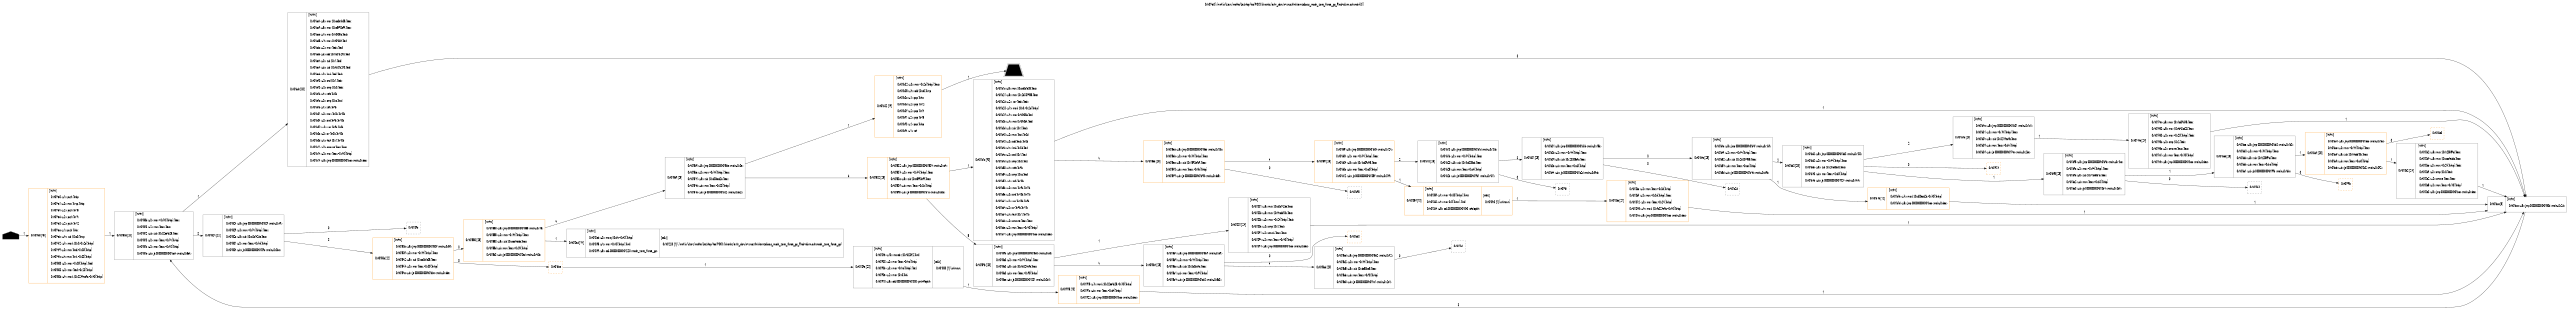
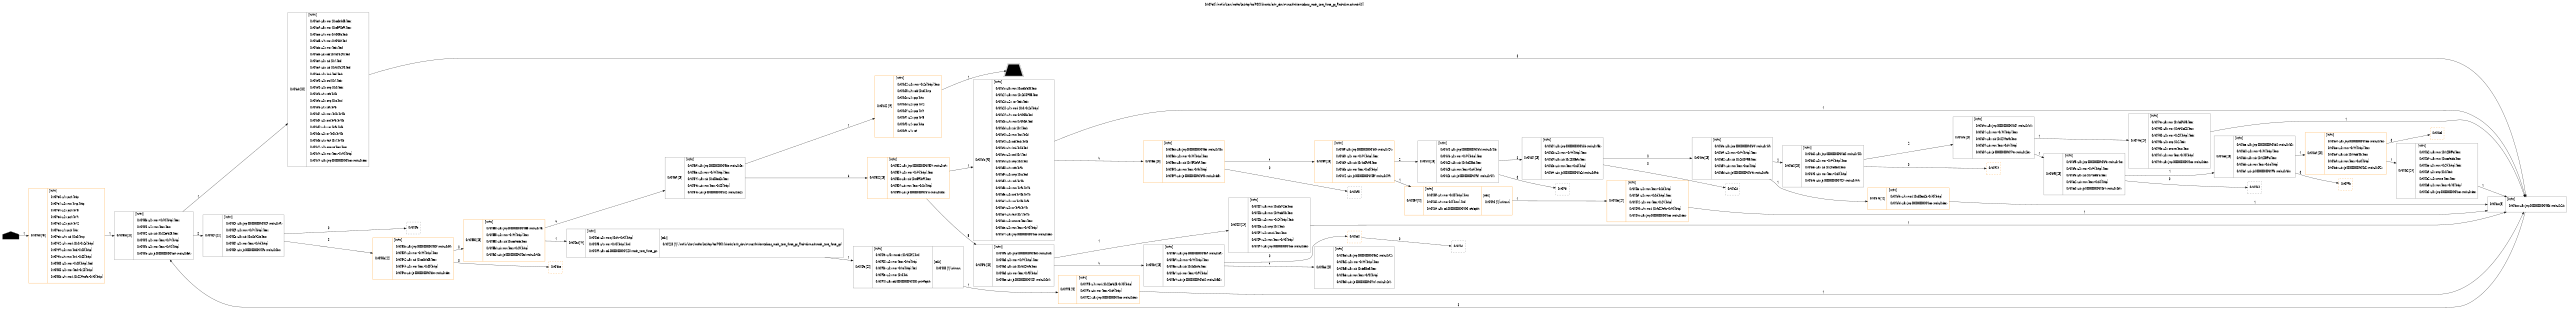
  digraph {
    fontname="Patrick Hand"
    label="0x4014e0 (/mnt/c/Users/mathe/Desktop/tcc/POCII/binaries/extr_darwin-xnuosfmkkernzalloc.c_mach_zone_force_gc_Final-ollvm.out::main(0))"
    labelloc=t
    rankdir=LR
    node [color=gray40 fontname="Patrick Hand" shape=record]
    edge [fontname="Patrick Hand"]
    Entry [fillcolor=black height=0.3 shape=house style=filled width=0.3]
    n2 [color=darkorange label="{\n     0x4014e0 [45]\l\n     | [instrs]\l\n     &nbsp;&nbsp;0x4014e0 \<+1\>: push %rbp\l\n     &nbsp;&nbsp;0x4014e1 \<+3\>: mov %rsp,%rbp\l\n     &nbsp;&nbsp;0x4014e4 \<+2\>: push %r15\l\n     &nbsp;&nbsp;0x4014e6 \<+2\>: push %r14\l\n     &nbsp;&nbsp;0x4014e8 \<+2\>: push %r12\l\n     &nbsp;&nbsp;0x4014ea \<+1\>: push %rbx\l\n     &nbsp;&nbsp;0x4014eb \<+7\>: sub $0xc0,%rsp\l\n     &nbsp;&nbsp;0x4014f2 \<+7\>: movl $0x0,-0x2c(%rbp)\l\n     &nbsp;&nbsp;0x4014f9 \<+3\>: mov %edi,-0x30(%rbp)\l\n     &nbsp;&nbsp;0x4014fc \<+4\>: mov %rsi,-0x38(%rbp)\l\n     &nbsp;&nbsp;0x401500 \<+3\>: mov -0x30(%rbp),%edi\l\n     &nbsp;&nbsp;0x401503 \<+3\>: mov %edi,-0x28(%rbp)\l\n     &nbsp;&nbsp;0x401506 \<+7\>: movl $0x3277ec9a,-0x70(%rbp)\l\n  }"]
    n3 [label="{\n     0x40150d [23]\l\n     | [instrs]\l\n     &nbsp;&nbsp;0x40150d \<+3\>: mov -0x70(%rbp),%eax\l\n     &nbsp;&nbsp;0x401510 \<+2\>: mov %eax,%ecx\l\n     &nbsp;&nbsp;0x401512 \<+6\>: sub $0x82ee4625,%ecx\l\n     &nbsp;&nbsp;0x401518 \<+3\>: mov %eax,-0x74(%rbp)\l\n     &nbsp;&nbsp;0x40151b \<+3\>: mov %ecx,-0x78(%rbp)\l\n     &nbsp;&nbsp;0x40151e \<+6\>: je 0000000000401ac4 \<main+0x5e4\>\l\n  }"]
    n4 [label="{\n     0x401ac4 [88]\l\n     | [instrs]\l\n     &nbsp;&nbsp;0x401ac4 \<+5\>: mov $0xca0a1e85,%eax\l\n     &nbsp;&nbsp;0x401ac9 \<+5\>: mov $0xe5f98e9f,%ecx\l\n     &nbsp;&nbsp;0x401ace \<+7\>: mov 0x40405c,%edx\l\n     &nbsp;&nbsp;0x401ad5 \<+7\>: mov 0x404064,%esi\l\n     &nbsp;&nbsp;0x401adc \<+2\>: mov %edx,%edi\l\n     &nbsp;&nbsp;0x401ade \<+6\>: add $0x4b81b2f0,%edi\l\n     &nbsp;&nbsp;0x401ae4 \<+3\>: sub $0x1,%edi\l\n     &nbsp;&nbsp;0x401ae7 \<+6\>: sub $0x4b81b2f0,%edi\l\n     &nbsp;&nbsp;0x401aed \<+3\>: imul %edi,%edx\l\n     &nbsp;&nbsp;0x401af0 \<+3\>: and $0x1,%edx\l\n     &nbsp;&nbsp;0x401af3 \<+3\>: cmp $0x0,%edx\l\n     &nbsp;&nbsp;0x401af6 \<+4\>: sete %r8b\l\n     &nbsp;&nbsp;0x401afa \<+3\>: cmp $0xa,%esi\l\n     &nbsp;&nbsp;0x401afd \<+4\>: setl %r9b\l\n     &nbsp;&nbsp;0x401b01 \<+3\>: mov %r8b,%r10b\l\n     &nbsp;&nbsp;0x401b04 \<+3\>: and %r9b,%r10b\l\n     &nbsp;&nbsp;0x401b07 \<+3\>: xor %r9b,%r8b\l\n     &nbsp;&nbsp;0x401b0a \<+3\>: or %r8b,%r10b\l\n     &nbsp;&nbsp;0x401b0d \<+4\>: test $0x1,%r10b\l\n     &nbsp;&nbsp;0x401b11 \<+3\>: cmovne %ecx,%eax\l\n     &nbsp;&nbsp;0x401b14 \<+3\>: mov %eax,-0x70(%rbp)\l\n     &nbsp;&nbsp;0x401b17 \<+5\>: jmp 0000000000401bcc \<main+0x6ec\>\l\n  }"]
    n5 [label="{\n     0x401524 [22]\l\n     | [instrs]\l\n     &nbsp;&nbsp;0x401524 \<+5\>: jmp 0000000000401529 \<main+0x49\>\l\n     &nbsp;&nbsp;0x401529 \<+3\>: mov -0x74(%rbp),%eax\l\n     &nbsp;&nbsp;0x40152c \<+5\>: sub $0xa3c1426e,%eax\l\n     &nbsp;&nbsp;0x401531 \<+3\>: mov %eax,-0x7c(%rbp)\l\n     &nbsp;&nbsp;0x401534 \<+6\>: je 000000000040189c \<main+0x3bc\>\l\n  }"]
    n6 [label="{\n     0x401bcc [5]\l\n     | [instrs]\l\n     &nbsp;&nbsp;0x401bcc \<+5\>: jmp 000000000040150d \<main+0x2d\>\l\n  }"]
    n7 [label="{\n     0x40189c\l\n  }" style=dashed]
    n8 [color=darkorange label="{\n     0x40153a [22]\l\n     | [instrs]\l\n     &nbsp;&nbsp;0x40153a \<+5\>: jmp 000000000040153f \<main+0x5f\>\l\n     &nbsp;&nbsp;0x40153f \<+3\>: mov -0x74(%rbp),%eax\l\n     &nbsp;&nbsp;0x401542 \<+5\>: sub $0xca0a1e85,%eax\l\n     &nbsp;&nbsp;0x401547 \<+3\>: mov %eax,-0x80(%rbp)\l\n     &nbsp;&nbsp;0x40154a \<+6\>: je 0000000000401bbe \<main+0x6de\>\l\n  }"]
    n9 [color=darkorange label="{\n     0x401bbe\l\n  }" style=dashed]
    n10 [color=darkorange label="{\n     0x401550 [25]\l\n     | [instrs]\l\n     &nbsp;&nbsp;0x401550 \<+5\>: jmp 0000000000401555 \<main+0x75\>\l\n     &nbsp;&nbsp;0x401555 \<+3\>: mov -0x74(%rbp),%eax\l\n     &nbsp;&nbsp;0x401558 \<+5\>: sub $0xcaa7e6dc,%eax\l\n     &nbsp;&nbsp;0x40155d \<+6\>: mov %eax,-0x84(%rbp)\l\n     &nbsp;&nbsp;0x401563 \<+6\>: je 00000000004018ed \<main+0x40d\>\l\n  }"]
    Exit [fillcolor=black height=0.3 peripheries=2 shape=trapezium style=filled width=0.3]
    n12 [label="{\n     0x4018ed [17]\l\n     | [instrs]\l\n     &nbsp;&nbsp;0x4018ed \<+8\>: movq $0x64,-0x48(%rbp)\l\n     &nbsp;&nbsp;0x4018f5 \<+4\>: mov -0x48(%rbp),%rdi\l\n     &nbsp;&nbsp;0x4018f9 \<+5\>: call 0000000000401220 \<mach_zone_force_gc\>\l\n     | [calls]\l\n     &nbsp;&nbsp;0x401220 \{1\} (/mnt/c/Users/mathe/Desktop/tcc/POCII/binaries/extr_darwin-xnuosfmkkernzalloc.c_mach_zone_force_gc_Final-ollvm.out::mach_zone_force_gc)\l\n  }"]
    n13 [label="{\n     0x401569 [25]\l\n     | [instrs]\l\n     &nbsp;&nbsp;0x401569 \<+5\>: jmp 000000000040156e \<main+0x8e\>\l\n     &nbsp;&nbsp;0x40156e \<+3\>: mov -0x74(%rbp),%eax\l\n     &nbsp;&nbsp;0x401571 \<+5\>: sub $0xd80ea626,%eax\l\n     &nbsp;&nbsp;0x401576 \<+6\>: mov %eax,-0x88(%rbp)\l\n     &nbsp;&nbsp;0x40157c \<+6\>: je 0000000000401b82 \<main+0x6a2\>\l\n  }"]
    n14 [color=darkorange label="{\n     0x401915 [18]\l\n     | [instrs]\l\n     &nbsp;&nbsp;0x401915 \<+7\>: movl $0x82ee4625,-0x70(%rbp)\l\n     &nbsp;&nbsp;0x40191c \<+6\>: mov %eax,-0xd4(%rbp)\l\n     &nbsp;&nbsp;0x401922 \<+5\>: jmp 0000000000401bcc \<main+0x6ec\>\l\n  }"]
    n15 [label="{\n     0x4018fe [23]\l\n     | [instrs]\l\n     &nbsp;&nbsp;0x4018fe \<+10\>: movabs $0x4020f2,%rdi\l\n     &nbsp;&nbsp;0x401908 \<+3\>: mov %eax,-0x4c(%rbp)\l\n     &nbsp;&nbsp;0x40190b \<+3\>: mov -0x4c(%rbp),%esi\l\n     &nbsp;&nbsp;0x40190e \<+2\>: mov $0x0,%al\l\n     &nbsp;&nbsp;0x401910 \<+5\>: call 0000000000401030 \<printf@plt\>\l\n     | [calls]\l\n     &nbsp;&nbsp;0x401030 \{1\} (unknown)\l\n  }"]
    n16 [color=darkorange label="{\n     0x401b82 [19]\l\n     | [instrs]\l\n     &nbsp;&nbsp;0x401b82 \<+3\>: mov -0x2c(%rbp),%eax\l\n     &nbsp;&nbsp;0x401b85 \<+7\>: add $0xc0,%rsp\l\n     &nbsp;&nbsp;0x401b8c \<+1\>: pop %rbx\l\n     &nbsp;&nbsp;0x401b8d \<+2\>: pop %r12\l\n     &nbsp;&nbsp;0x401b8f \<+2\>: pop %r14\l\n     &nbsp;&nbsp;0x401b91 \<+2\>: pop %r15\l\n     &nbsp;&nbsp;0x401b93 \<+1\>: pop %rbp\l\n     &nbsp;&nbsp;0x401b94 \<+1\>: ret\l\n  }"]
    n17 [color=darkorange label="{\n     0x401582 [25]\l\n     | [instrs]\l\n     &nbsp;&nbsp;0x401582 \<+5\>: jmp 0000000000401587 \<main+0xa7\>\l\n     &nbsp;&nbsp;0x401587 \<+3\>: mov -0x74(%rbp),%eax\l\n     &nbsp;&nbsp;0x40158a \<+5\>: sub $0xe5f98e9f,%eax\l\n     &nbsp;&nbsp;0x40158f \<+6\>: mov %eax,-0x8c(%rbp)\l\n     &nbsp;&nbsp;0x401595 \<+6\>: je 0000000000401b1c \<main+0x63c\>\l\n  }"]
    n18 [label="{\n     0x401b1c [90]\l\n     | [instrs]\l\n     &nbsp;&nbsp;0x401b1c \<+5\>: mov $0xca0a1e85,%eax\l\n     &nbsp;&nbsp;0x401b21 \<+5\>: mov $0x2b887955,%ecx\l\n     &nbsp;&nbsp;0x401b26 \<+2\>: xor %edx,%edx\l\n     &nbsp;&nbsp;0x401b28 \<+7\>: movl $0x0,-0x2c(%rbp)\l\n     &nbsp;&nbsp;0x401b2f \<+7\>: mov 0x40405c,%esi\l\n     &nbsp;&nbsp;0x401b36 \<+7\>: mov 0x404064,%edi\l\n     &nbsp;&nbsp;0x401b3d \<+3\>: sub $0x1,%edx\l\n     &nbsp;&nbsp;0x401b40 \<+3\>: mov %esi,%r8d\l\n     &nbsp;&nbsp;0x401b43 \<+3\>: add %edx,%r8d\l\n     &nbsp;&nbsp;0x401b46 \<+4\>: imul %r8d,%esi\l\n     &nbsp;&nbsp;0x401b4a \<+3\>: and $0x1,%esi\l\n     &nbsp;&nbsp;0x401b4d \<+3\>: cmp $0x0,%esi\l\n     &nbsp;&nbsp;0x401b50 \<+4\>: sete %r9b\l\n     &nbsp;&nbsp;0x401b54 \<+3\>: cmp $0xa,%edi\l\n     &nbsp;&nbsp;0x401b57 \<+4\>: setl %r10b\l\n     &nbsp;&nbsp;0x401b5b \<+3\>: mov %r9b,%r11b\l\n     &nbsp;&nbsp;0x401b5e \<+3\>: and %r10b,%r11b\l\n     &nbsp;&nbsp;0x401b61 \<+3\>: xor %r10b,%r9b\l\n     &nbsp;&nbsp;0x401b64 \<+3\>: or %r9b,%r11b\l\n     &nbsp;&nbsp;0x401b67 \<+4\>: test $0x1,%r11b\l\n     &nbsp;&nbsp;0x401b6b \<+3\>: cmovne %ecx,%eax\l\n     &nbsp;&nbsp;0x401b6e \<+3\>: mov %eax,-0x70(%rbp)\l\n     &nbsp;&nbsp;0x401b71 \<+5\>: jmp 0000000000401bcc \<main+0x6ec\>\l\n  }"]
    n19 [label="{\n     0x40159b [25]\l\n     | [instrs]\l\n     &nbsp;&nbsp;0x40159b \<+5\>: jmp 00000000004015a0 \<main+0xc0\>\l\n     &nbsp;&nbsp;0x4015a0 \<+3\>: mov -0x74(%rbp),%eax\l\n     &nbsp;&nbsp;0x4015a3 \<+5\>: sub $0xfc827e9e,%eax\l\n     &nbsp;&nbsp;0x4015a8 \<+6\>: mov %eax,-0x90(%rbp)\l\n     &nbsp;&nbsp;0x4015ae \<+6\>: je 0000000000401881 \<main+0x3a1\>\l\n  }"]
    n20 [color=darkorange label="{\n     0x4016e0\l\n  }" style=dashed]
    n21 [color=darkorange label="{\n     0x4015e6 [25]\l\n     | [instrs]\l\n     &nbsp;&nbsp;0x4015e6 \<+5\>: jmp 00000000004015eb \<main+0x10b\>\l\n     &nbsp;&nbsp;0x4015eb \<+3\>: mov -0x74(%rbp),%eax\l\n     &nbsp;&nbsp;0x4015ee \<+5\>: sub $0x1598afb9,%eax\l\n     &nbsp;&nbsp;0x4015f3 \<+6\>: mov %eax,-0x9c(%rbp)\l\n     &nbsp;&nbsp;0x4015f9 \<+6\>: je 0000000000401b95 \<main+0x6b5\>\l\n  }"]
    n22 [label="{\n     0x401881 [27]\l\n     | [instrs]\l\n     &nbsp;&nbsp;0x401881 \<+5\>: mov $0xa3c1426e,%eax\l\n     &nbsp;&nbsp;0x401886 \<+5\>: mov $0x44cdd10b,%ecx\l\n     &nbsp;&nbsp;0x40188b \<+3\>: mov -0x24(%rbp),%edx\l\n     &nbsp;&nbsp;0x40188e \<+3\>: cmp $0x1,%edx\l\n     &nbsp;&nbsp;0x401891 \<+3\>: cmovl %ecx,%eax\l\n     &nbsp;&nbsp;0x401894 \<+3\>: mov %eax,-0x70(%rbp)\l\n     &nbsp;&nbsp;0x401897 \<+5\>: jmp 0000000000401bcc \<main+0x6ec\>\l\n  }"]
    n23 [label="{\n     0x4015b4 [25]\l\n     | [instrs]\l\n     &nbsp;&nbsp;0x4015b4 \<+5\>: jmp 00000000004015b9 \<main+0xd9\>\l\n     &nbsp;&nbsp;0x4015b9 \<+3\>: mov -0x74(%rbp),%eax\l\n     &nbsp;&nbsp;0x4015bc \<+5\>: sub $0x3c8b67a,%eax\l\n     &nbsp;&nbsp;0x4015c1 \<+6\>: mov %eax,-0x94(%rbp)\l\n     &nbsp;&nbsp;0x4015c7 \<+6\>: je 0000000000401ab8 \<main+0x5d8\>\l\n  }"]
    n24 [label="{\n     0x4018d2 [27]\l\n     | [instrs]\l\n     &nbsp;&nbsp;0x4018d2 \<+5\>: mov $0x4235ff4d,%eax\l\n     &nbsp;&nbsp;0x4018d7 \<+5\>: mov $0xcaa7e6dc,%ecx\l\n     &nbsp;&nbsp;0x4018dc \<+3\>: mov -0x24(%rbp),%edx\l\n     &nbsp;&nbsp;0x4018df \<+3\>: cmp $0x0,%edx\l\n     &nbsp;&nbsp;0x4018e2 \<+3\>: cmove %ecx,%eax\l\n     &nbsp;&nbsp;0x4018e5 \<+3\>: mov %eax,-0x70(%rbp)\l\n     &nbsp;&nbsp;0x4018e8 \<+5\>: jmp 0000000000401bcc \<main+0x6ec\>\l\n  }"]
    n25 [color=darkorange label="{\n     0x401ab8\l\n  }" style=dashed]
    n26 [label="{\n     0x4015cd [25]\l\n     | [instrs]\l\n     &nbsp;&nbsp;0x4015cd \<+5\>: jmp 00000000004015d2 \<main+0xf2\>\l\n     &nbsp;&nbsp;0x4015d2 \<+3\>: mov -0x74(%rbp),%eax\l\n     &nbsp;&nbsp;0x4015d5 \<+5\>: sub $0xde50be5,%eax\l\n     &nbsp;&nbsp;0x4015da \<+6\>: mov %eax,-0x98(%rbp)\l\n     &nbsp;&nbsp;0x4015e0 \<+6\>: je 00000000004017c1 \<main+0x2e1\>\l\n  }"]
    n27 [color=darkorange label="{\n     0x4016c7 [25]\l\n     | [instrs]\l\n     &nbsp;&nbsp;0x4016c7 \<+5\>: jmp 00000000004016cc \<main+0x1ec\>\l\n     &nbsp;&nbsp;0x4016cc \<+3\>: mov -0x74(%rbp),%eax\l\n     &nbsp;&nbsp;0x4016cf \<+5\>: sub $0x44cdd10b,%eax\l\n     &nbsp;&nbsp;0x4016d4 \<+6\>: mov %eax,-0xc0(%rbp)\l\n     &nbsp;&nbsp;0x4016da \<+6\>: je 00000000004018d2 \<main+0x3f2\>\l\n  }"]
    n28 [label="{\n     0x4017c1\l\n  }" style=dashed]
    n29 [color=darkorange label="{\n     0x40199b\l\n  }" style=dashed]
    n30 [label="{\n     0x401b95\l\n  }" style=dashed]
    n31 [color=darkorange label="{\n     0x4015ff [25]\l\n     | [instrs]\l\n     &nbsp;&nbsp;0x4015ff \<+5\>: jmp 0000000000401604 \<main+0x124\>\l\n     &nbsp;&nbsp;0x401604 \<+3\>: mov -0x74(%rbp),%eax\l\n     &nbsp;&nbsp;0x401607 \<+5\>: sub $0x1a689d75,%eax\l\n     &nbsp;&nbsp;0x40160c \<+6\>: mov %eax,-0xa0(%rbp)\l\n     &nbsp;&nbsp;0x401612 \<+6\>: je 000000000040185f \<main+0x37f\>\l\n  }"]
    n32 [label="{\n     0x4016ae [25]\l\n     | [instrs]\l\n     &nbsp;&nbsp;0x4016ae \<+5\>: jmp 00000000004016b3 \<main+0x1d3\>\l\n     &nbsp;&nbsp;0x4016b3 \<+3\>: mov -0x74(%rbp),%eax\l\n     &nbsp;&nbsp;0x4016b6 \<+5\>: sub $0x4235ff4d,%eax\l\n     &nbsp;&nbsp;0x4016bb \<+6\>: mov %eax,-0xbc(%rbp)\l\n     &nbsp;&nbsp;0x4016c1 \<+6\>: je 000000000040199b \<main+0x4bb\>\l\n  }"]
    n33 [color=darkorange label="{\n     0x40185f [13]\l\n     | [instrs]\l\n     &nbsp;&nbsp;0x40185f \<+4\>: mov -0x38(%rbp),%rax\l\n     &nbsp;&nbsp;0x401863 \<+4\>: mov 0x8(%rax),%rdi\l\n     &nbsp;&nbsp;0x401867 \<+5\>: call 0000000000401040 \<atoi@plt\>\l\n     | [calls]\l\n     &nbsp;&nbsp;0x401040 \{1\} (unknown)\l\n  }"]
    n34 [label="{\n     0x401618 [25]\l\n     | [instrs]\l\n     &nbsp;&nbsp;0x401618 \<+5\>: jmp 000000000040161d \<main+0x13d\>\l\n     &nbsp;&nbsp;0x40161d \<+3\>: mov -0x74(%rbp),%eax\l\n     &nbsp;&nbsp;0x401620 \<+5\>: sub $0x1b6335c6,%eax\l\n     &nbsp;&nbsp;0x401625 \<+6\>: mov %eax,-0xa4(%rbp)\l\n     &nbsp;&nbsp;0x40162b \<+6\>: je 0000000000401961 \<main+0x481\>\l\n  }"]
    n35 [label="{\n     0x4018b7\l\n  }" style=dashed]
    n36 [color=darkorange label="{\n     0x40186c [21]\l\n     | [instrs]\l\n     &nbsp;&nbsp;0x40186c \<+3\>: mov %eax,-0x3c(%rbp)\l\n     &nbsp;&nbsp;0x40186f \<+3\>: mov -0x3c(%rbp),%eax\l\n     &nbsp;&nbsp;0x401872 \<+3\>: mov %eax,-0x24(%rbp)\l\n     &nbsp;&nbsp;0x401875 \<+7\>: movl $0xfc827e9e,-0x70(%rbp)\l\n     &nbsp;&nbsp;0x40187c \<+5\>: jmp 0000000000401bcc \<main+0x6ec\>\l\n  }"]
    n37 [label="{\n     0x401961\l\n  }" style=dashed]
    n38 [label="{\n     0x401631 [25]\l\n     | [instrs]\l\n     &nbsp;&nbsp;0x401631 \<+5\>: jmp 0000000000401636 \<main+0x156\>\l\n     &nbsp;&nbsp;0x401636 \<+3\>: mov -0x74(%rbp),%eax\l\n     &nbsp;&nbsp;0x401639 \<+5\>: sub $0x28805afc,%eax\l\n     &nbsp;&nbsp;0x40163e \<+6\>: mov %eax,-0xa8(%rbp)\l\n     &nbsp;&nbsp;0x401644 \<+6\>: je 0000000000401a2d \<main+0x54d\>\l\n  }"]
    n39 [label="{\n     0x401a2d\l\n  }" style=dashed]
    n40 [label="{\n     0x40164a [25]\l\n     | [instrs]\l\n     &nbsp;&nbsp;0x40164a \<+5\>: jmp 000000000040164f \<main+0x16f\>\l\n     &nbsp;&nbsp;0x40164f \<+3\>: mov -0x74(%rbp),%eax\l\n     &nbsp;&nbsp;0x401652 \<+5\>: sub $0x2b887955,%eax\l\n     &nbsp;&nbsp;0x401657 \<+6\>: mov %eax,-0xac(%rbp)\l\n     &nbsp;&nbsp;0x40165d \<+6\>: je 0000000000401b76 \<main+0x696\>\l\n  }"]
    n41 [color=darkorange label="{\n     0x401b76 [12]\l\n     | [instrs]\l\n     &nbsp;&nbsp;0x401b76 \<+7\>: movl $0xd80ea626,-0x70(%rbp)\l\n     &nbsp;&nbsp;0x401b7d \<+5\>: jmp 0000000000401bcc \<main+0x6ec\>\l\n  }"]
    n42 [label="{\n     0x401663 [25]\l\n     | [instrs]\l\n     &nbsp;&nbsp;0x401663 \<+5\>: jmp 0000000000401668 \<main+0x188\>\l\n     &nbsp;&nbsp;0x401668 \<+3\>: mov -0x74(%rbp),%eax\l\n     &nbsp;&nbsp;0x40166b \<+5\>: sub $0x2fcd0bd8,%eax\l\n     &nbsp;&nbsp;0x401670 \<+6\>: mov %eax,-0xb0(%rbp)\l\n     &nbsp;&nbsp;0x401676 \<+6\>: je 0000000000401927 \<main+0x447\>\l\n  }"]
    n43 [color=darkorange label="{\n     0x401927\l\n  }" style=dashed]
    n44 [label="{\n     0x40167c [25]\l\n     | [instrs]\l\n     &nbsp;&nbsp;0x40167c \<+5\>: jmp 0000000000401681 \<main+0x1a1\>\l\n     &nbsp;&nbsp;0x401681 \<+3\>: mov -0x74(%rbp),%eax\l\n     &nbsp;&nbsp;0x401684 \<+5\>: sub $0x3277ec9a,%eax\l\n     &nbsp;&nbsp;0x401689 \<+6\>: mov %eax,-0xb4(%rbp)\l\n     &nbsp;&nbsp;0x40168f \<+6\>: je 000000000040174e \<main+0x26e\>\l\n  }"]
    n45 [label="{\n     0x401695 [25]\l\n     | [instrs]\l\n     &nbsp;&nbsp;0x401695 \<+5\>: jmp 000000000040169a \<main+0x1ba\>\l\n     &nbsp;&nbsp;0x40169a \<+3\>: mov -0x74(%rbp),%eax\l\n     &nbsp;&nbsp;0x40169d \<+5\>: sub $0x41ce5b1c,%eax\l\n     &nbsp;&nbsp;0x4016a2 \<+6\>: mov %eax,-0xb8(%rbp)\l\n     &nbsp;&nbsp;0x4016a8 \<+6\>: je 00000000004018b7 \<main+0x3d7\>\l\n  }"]
    n46 [label="{\n     0x40174e [27]\l\n     | [instrs]\l\n     &nbsp;&nbsp;0x40174e \<+5\>: mov $0x1a689d75,%eax\l\n     &nbsp;&nbsp;0x401753 \<+5\>: mov $0x4648cd20,%ecx\l\n     &nbsp;&nbsp;0x401758 \<+3\>: mov -0x28(%rbp),%edx\l\n     &nbsp;&nbsp;0x40175b \<+3\>: cmp $0x2,%edx\l\n     &nbsp;&nbsp;0x40175e \<+3\>: cmovne %ecx,%eax\l\n     &nbsp;&nbsp;0x401761 \<+3\>: mov %eax,-0x70(%rbp)\l\n     &nbsp;&nbsp;0x401764 \<+5\>: jmp 0000000000401bcc \<main+0x6ec\>\l\n  }"]
    Entry -> n2 [label=" 1"]
    n2 -> n3 [label=" 1"]
    n3 -> n4 [label=" 1"]
    n3 -> n5 [label=" 8"]
    n4 -> n6 [label=" 8"]
    n5 -> n7 [label=" 0"]
    n5 -> n8 [label=" 8"]
    n6 -> n3 [label=" 8"]
    n8 -> n9 [label=" 0"]
    n8 -> n10 [label=" 8"]
    n10 -> n12 [label=" 1"]
    n10 -> n13 [label=" 7"]
-   n9 -> n15 [label=" 1"]
+   n12 -> n15 [label=" 1"]
    n13 -> n16 [label=" 1"]
    n13 -> n17 [label=" 6"]
    n14 -> n6 [label=" 1"]
    n15 -> n14 [label=" 1"]
    n16 -> Exit [label=" 1"]
    n17 -> n18 [label=" 1"]
    n17 -> n19 [label=" 5"]
    n18 -> n6 [label=" 1"]
    n18 -> n21 [label=" 4"]
    n19 -> n22 [label=" 1"]
    n19 -> n23 [label=" 4"]
    n21 -> n30 [label=" 0"]
    n21 -> n31 [label=" 4"]
    n22 -> n6 [label=" 1"]
    n23 -> n25 [label=" 0"]
    n23 -> n26 [label=" 4"]
    n24 -> n6 [label=" 1"]
-   n26 -> n28 [label=" 0"]
+   n25 -> n28 [label=" 0"]
    n27 -> n20 [label=" 0"]
    n27 -> n24 [label=" 1"]
    n31 -> n33 [label=" 1"]
    n31 -> n34 [label=" 2"]
    n32 -> n27 [label=" 1"]
    n32 -> n29 [label=" 0"]
    n33 -> n36 [label=" 1"]
    n34 -> n37 [label=" 0"]
    n34 -> n38 [label=" 3"]
    n36 -> n6 [label=" 1"]
    n38 -> n39 [label=" 0"]
    n38 -> n40 [label=" 3"]
    n40 -> n41 [label=" 1"]
    n40 -> n42 [label=" 2"]
    n41 -> n6 [label=" 1"]
    n42 -> n43 [label=" 0"]
    n42 -> n44 [label=" 2"]
-   n42 -> n45 [label=" 1"]
+   n44 -> n45 [label=" 1"]
    n44 -> n46 [label=" 1"]
    n45 -> n32 [label=" 1"]
    n45 -> n35 [label=" 0"]
    n46 -> n6 [label=" 1"]
  }
